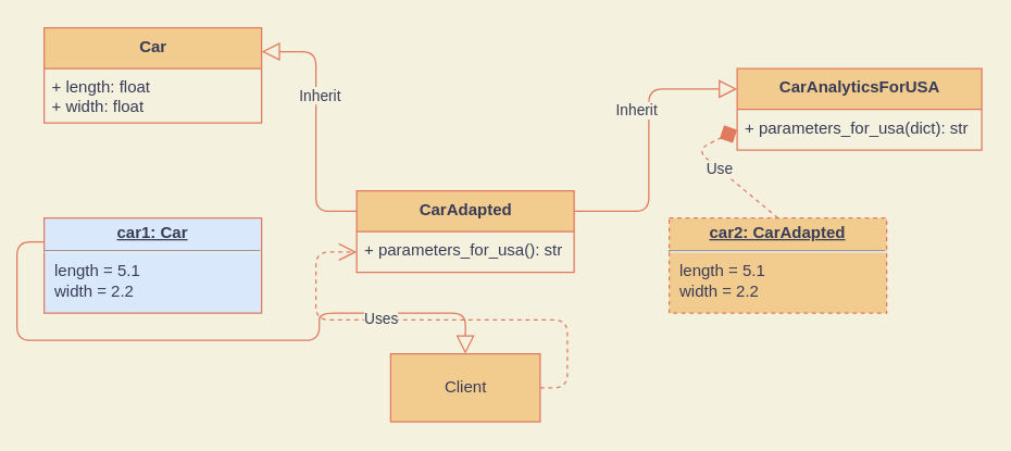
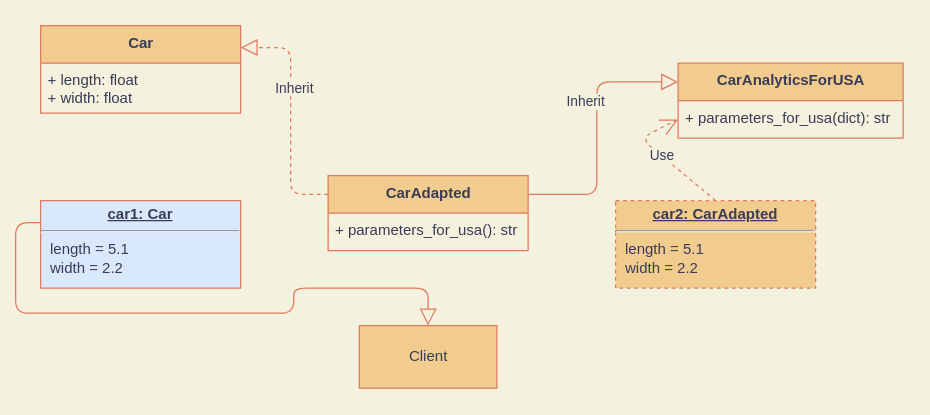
  <mxCell id="0" />
  <mxCell id="1" parent="0" />
  <mxCell id="2" value="" style="group;fontColor=#393C56;" parent="1" vertex="1" connectable="0"><mxGeometry x="20" y="160" width="160" height="100" as="geometry" /></mxCell>
  <mxCell id="3" value="&lt;p style=&quot;margin: 0px ; margin-top: 4px ; text-align: center ; text-decoration: underline&quot;&gt;&lt;b&gt;сar1: Car&lt;/b&gt;&lt;/p&gt;&lt;hr&gt;&lt;p style=&quot;margin: 0px ; margin-left: 8px&quot;&gt;length = 5.1&lt;br&gt;width = 2.2&lt;br&gt;&lt;/p&gt;" style="verticalAlign=top;align=left;overflow=fill;fontSize=12;fontFamily=Helvetica;html=1;fillColor=#dae8fc;strokeColor=#E07A5F;fontColor=#393C56;" parent="2" vertex="1"><mxGeometry width="160" height="70" as="geometry" /></mxCell>
  <mxCell id="4" value="" style="group;fontColor=#393C56;" parent="1" vertex="1" connectable="0"><mxGeometry x="20" y="20" width="160" height="100" as="geometry" /></mxCell>
  <mxCell id="5" value="Car" style="swimlane;fontStyle=1;align=center;verticalAlign=top;childLayout=stackLayout;horizontal=1;startSize=30;horizontalStack=0;resizeParent=1;resizeParentMax=0;resizeLast=0;collapsible=1;marginBottom=0;html=1;fillColor=#F2CC8F;strokeColor=#E07A5F;fontColor=#393C56;" parent="4" vertex="1"><mxGeometry width="160" height="70" as="geometry" /></mxCell>
  <mxCell id="6" value="+ length: float&#10;+ width: float" style="text;strokeColor=none;fillColor=none;align=left;verticalAlign=top;spacingLeft=4;spacingRight=4;overflow=hidden;rotatable=0;points=[[0,0.5],[1,0.5]];portConstraint=eastwest;fontColor=#393C56;" parent="5" vertex="1"><mxGeometry y="30" width="160" height="40" as="geometry" /></mxCell>
  <mxCell id="7" style="edgeStyle=orthogonalEdgeStyle;orthogonalLoop=1;jettySize=auto;html=1;exitX=0;exitY=0.25;exitDx=0;exitDy=0;endArrow=block;endFill=0;endSize=11;startSize=11;strokeColor=#E07A5F;fontColor=#393C56;labelBackgroundColor=#F4F1DE;" parent="1" source="3" target="19" edge="1"><mxGeometry relative="1" as="geometry" /></mxCell>
  <mxCell id="8" value="" style="group;fontColor=#393C56;" parent="1" vertex="1" connectable="0"><mxGeometry x="250" y="140" width="160" height="100" as="geometry" /></mxCell>
  <mxCell id="9" value="CarAdapted" style="swimlane;fontStyle=1;align=center;verticalAlign=top;childLayout=stackLayout;horizontal=1;startSize=30;horizontalStack=0;resizeParent=1;resizeParentMax=0;resizeLast=0;collapsible=1;marginBottom=0;html=1;fillColor=#F2CC8F;strokeColor=#E07A5F;fontColor=#393C56;" parent="8" vertex="1"><mxGeometry width="160" height="60" as="geometry" /></mxCell>
  <mxCell id="10" value="+ parameters_for_usa(): str" style="text;fillColor=none;align=left;verticalAlign=top;spacingLeft=4;spacingRight=4;overflow=hidden;rotatable=0;points=[[0,0.5],[1,0.5]];portConstraint=eastwest;fontColor=#393C56;" parent="9" vertex="1"><mxGeometry y="30" width="160" height="30" as="geometry" /></mxCell>
- <mxCell id="11" style="edgeStyle=orthogonalEdgeStyle;orthogonalLoop=1;jettySize=auto;html=1;exitX=0;exitY=0.25;exitDx=0;exitDy=0;entryX=1;entryY=0.25;entryDx=0;entryDy=0;endSize=11;startSize=11;endArrow=block;endFill=0;strokeColor=#E07A5F;fontColor=#393C56;labelBackgroundColor=#F4F1DE;" parent="1" source="9" target="5" edge="1"><mxGeometry relative="1" as="geometry"><mxPoint x="280" y="80" as="sourcePoint" /><mxPoint x="430" y="270" as="targetPoint" /></mxGeometry></mxCell>
+ <mxCell id="11" style="edgeStyle=orthogonalEdgeStyle;orthogonalLoop=1;jettySize=auto;html=1;exitX=0;exitY=0.25;exitDx=0;exitDy=0;entryX=1;entryY=0.25;entryDx=0;entryDy=0;endSize=11;startSize=11;endArrow=block;endFill=0;strokeColor=#E07A5F;fontColor=#393C56;labelBackgroundColor=#F4F1DE;dashed=1;" parent="1" source="9" target="5" edge="1"><mxGeometry relative="1" as="geometry"><mxPoint x="280" y="80" as="sourcePoint" /><mxPoint x="430" y="270" as="targetPoint" /></mxGeometry></mxCell>
  <mxCell id="12" value="Inherit" style="edgeLabel;html=1;align=center;verticalAlign=middle;resizable=0;points=[];fontColor=#393C56;labelBackgroundColor=#F4F1DE;" parent="11" vertex="1" connectable="0"><mxGeometry x="0.241" y="-2" relative="1" as="geometry"><mxPoint as="offset" /></mxGeometry></mxCell>
  <mxCell id="13" value="&lt;b style=&quot;font-style: normal&quot;&gt;CarAnalyticsForUSA&lt;/b&gt;" style="swimlane;fontStyle=2;align=center;verticalAlign=top;childLayout=stackLayout;horizontal=1;startSize=30;horizontalStack=0;resizeParent=1;resizeParentMax=0;resizeLast=0;collapsible=1;marginBottom=0;html=1;fillColor=#F2CC8F;strokeColor=#E07A5F;fontColor=#393C56;" parent="1" vertex="1"><mxGeometry x="530" y="50" width="180" height="60" as="geometry" /></mxCell>
  <mxCell id="14" value="+ parameters_for_usa(dict): str" style="text;strokeColor=none;fillColor=none;align=left;verticalAlign=top;spacingLeft=4;spacingRight=4;overflow=hidden;rotatable=0;points=[[0,0.5],[1,0.5]];portConstraint=eastwest;fontColor=#393C56;" parent="13" vertex="1"><mxGeometry y="30" width="180" height="30" as="geometry" /></mxCell>
  <mxCell id="15" style="edgeStyle=orthogonalEdgeStyle;orthogonalLoop=1;jettySize=auto;html=1;exitX=1;exitY=0.25;exitDx=0;exitDy=0;entryX=0;entryY=0.25;entryDx=0;entryDy=0;endSize=11;startSize=11;endArrow=block;endFill=0;strokeColor=#E07A5F;fontColor=#393C56;labelBackgroundColor=#F4F1DE;" parent="1" source="9" target="13" edge="1"><mxGeometry relative="1" as="geometry"><mxPoint x="280" y="75" as="sourcePoint" /><mxPoint x="190" y="47.5" as="targetPoint" /></mxGeometry></mxCell>
  <mxCell id="16" value="Inherit" style="edgeLabel;html=1;align=center;verticalAlign=middle;resizable=0;points=[];fontColor=#393C56;labelBackgroundColor=#F4F1DE;" parent="15" vertex="1" connectable="0"><mxGeometry x="0.241" y="-2" relative="1" as="geometry"><mxPoint x="-12" as="offset" /></mxGeometry></mxCell>
  <mxCell id="17" value="" style="group;fontColor=#393C56;" parent="1" vertex="1" connectable="0"><mxGeometry x="480" y="160" width="160" height="100" as="geometry" /></mxCell>
  <mxCell id="18" value="&lt;p style=&quot;margin: 0px ; margin-top: 4px ; text-align: center ; text-decoration: underline&quot;&gt;&lt;b&gt;сar2: CarAdapted&lt;/b&gt;&lt;/p&gt;&lt;hr&gt;&lt;p style=&quot;margin: 0px ; margin-left: 8px&quot;&gt;length = 5.1&lt;br&gt;width = 2.2&lt;br&gt;&lt;/p&gt;" style="verticalAlign=top;align=left;overflow=fill;fontSize=12;fontFamily=Helvetica;html=1;fillColor=#F2CC8F;strokeColor=#E07A5F;fontColor=#393C56;dashed=1;" parent="17" vertex="1"><mxGeometry width="160" height="70" as="geometry" /></mxCell>
  <mxCell id="19" value="Client" style="html=1;fillColor=#F2CC8F;strokeColor=#E07A5F;fontColor=#393C56;" parent="1" vertex="1"><mxGeometry x="275" y="260" width="110" height="50" as="geometry" /></mxCell>
- <mxCell id="20" style="edgeStyle=orthogonalEdgeStyle;orthogonalLoop=1;jettySize=auto;html=1;exitX=1;exitY=0.5;exitDx=0;exitDy=0;endSize=11;startSize=11;endArrow=open;endFill=0;dashed=1;entryX=0;entryY=0.5;entryDx=0;entryDy=0;strokeColor=#E07A5F;fontColor=#393C56;labelBackgroundColor=#F4F1DE;" parent="1" source="19" target="10" edge="1"><mxGeometry relative="1" as="geometry"><mxPoint x="449.2" y="390.049" as="sourcePoint" /><mxPoint x="420" y="478" as="targetPoint" /></mxGeometry></mxCell>
- <mxCell id="21" value="Uses" style="edgeLabel;html=1;align=center;verticalAlign=middle;resizable=0;points=[];fontColor=#393C56;labelBackgroundColor=#F4F1DE;" parent="20" vertex="1" connectable="0"><mxGeometry x="0.241" y="-2" relative="1" as="geometry"><mxPoint as="offset" /></mxGeometry></mxCell>
- <mxCell id="22" value="Use" style="endArrow=diamond;endSize=12;dashed=1;html=1;exitX=0.5;exitY=0;exitDx=0;exitDy=0;entryX=0;entryY=0.5;entryDx=0;entryDy=0;strokeColor=#E07A5F;fontColor=#393C56;labelBackgroundColor=#F4F1DE;" parent="1" source="18" target="14" edge="1"><mxGeometry width="160" relative="1" as="geometry"><mxPoint x="670" y="310" as="sourcePoint" /><mxPoint x="830" y="310" as="targetPoint" /><Array as="points"><mxPoint x="500" y="110" /></Array></mxGeometry></mxCell>
+ <mxCell id="22" value="Use" style="endArrow=open;endSize=12;dashed=1;html=1;exitX=0.5;exitY=0;exitDx=0;exitDy=0;entryX=0;entryY=0.5;entryDx=0;entryDy=0;strokeColor=#E07A5F;fontColor=#393C56;labelBackgroundColor=#F4F1DE;" parent="1" source="18" target="14" edge="1"><mxGeometry width="160" relative="1" as="geometry"><mxPoint x="670" y="310" as="sourcePoint" /><mxPoint x="830" y="310" as="targetPoint" /><Array as="points"><mxPoint x="500" y="110" /></Array></mxGeometry></mxCell>
